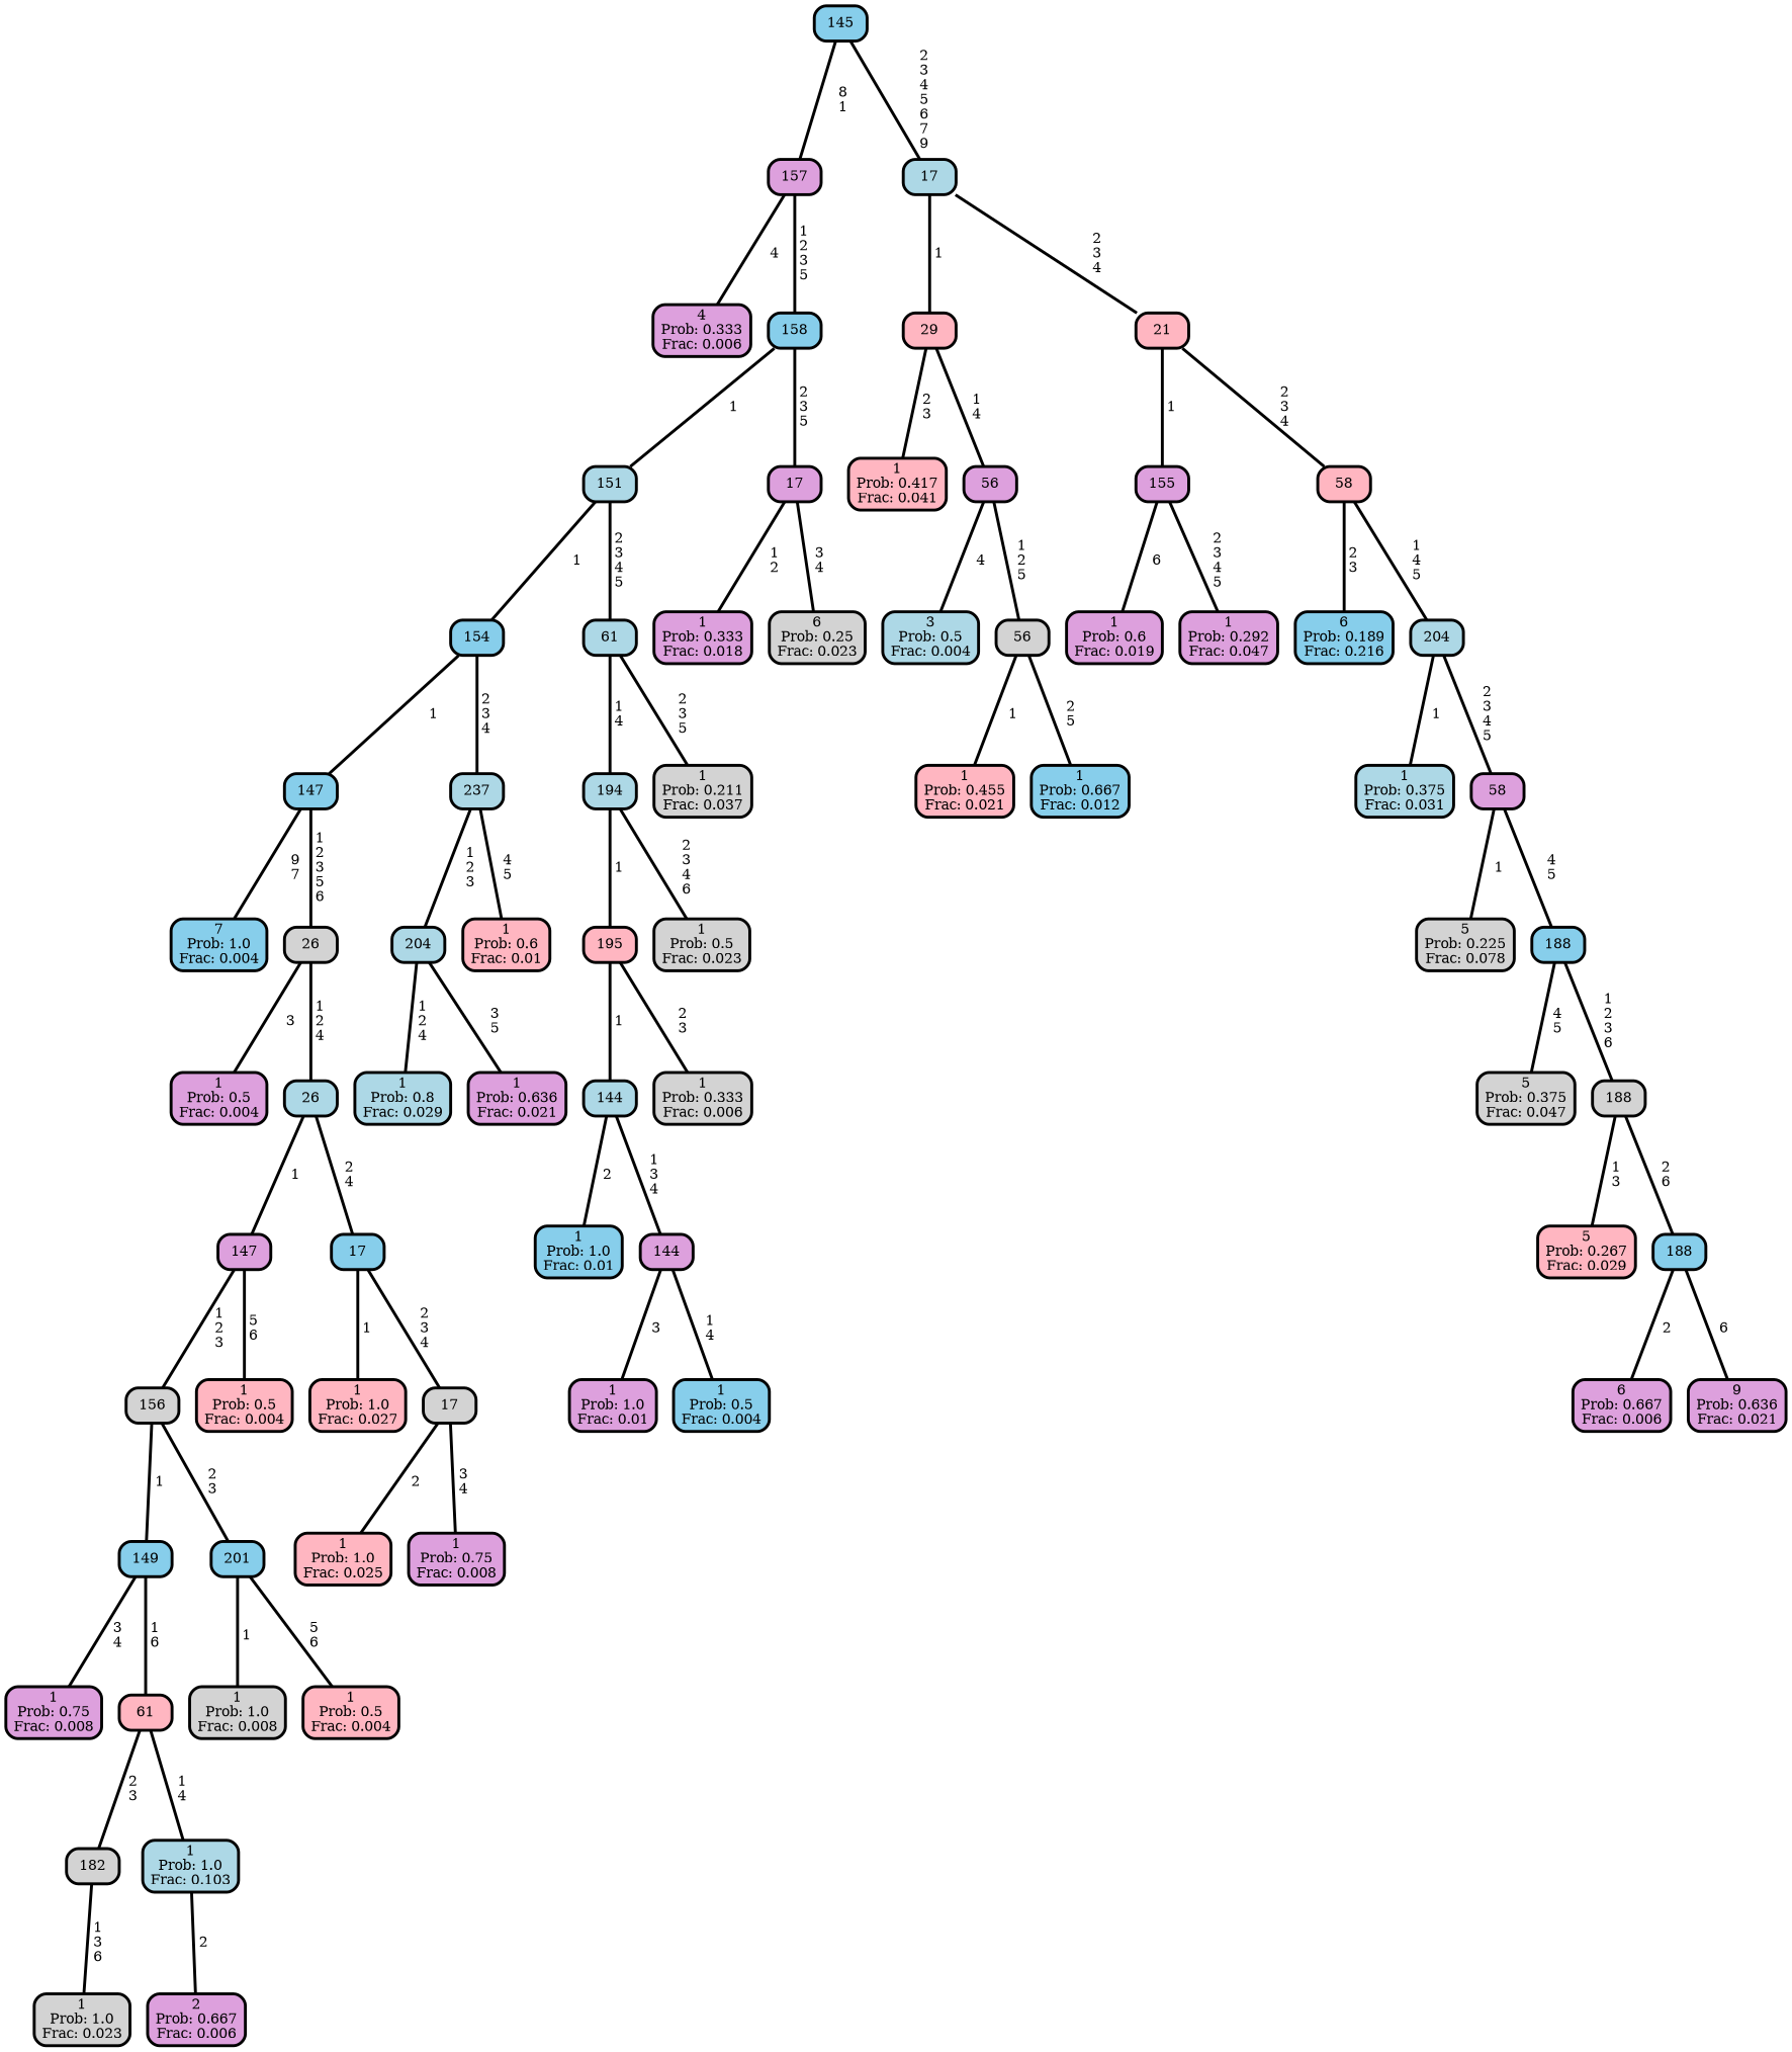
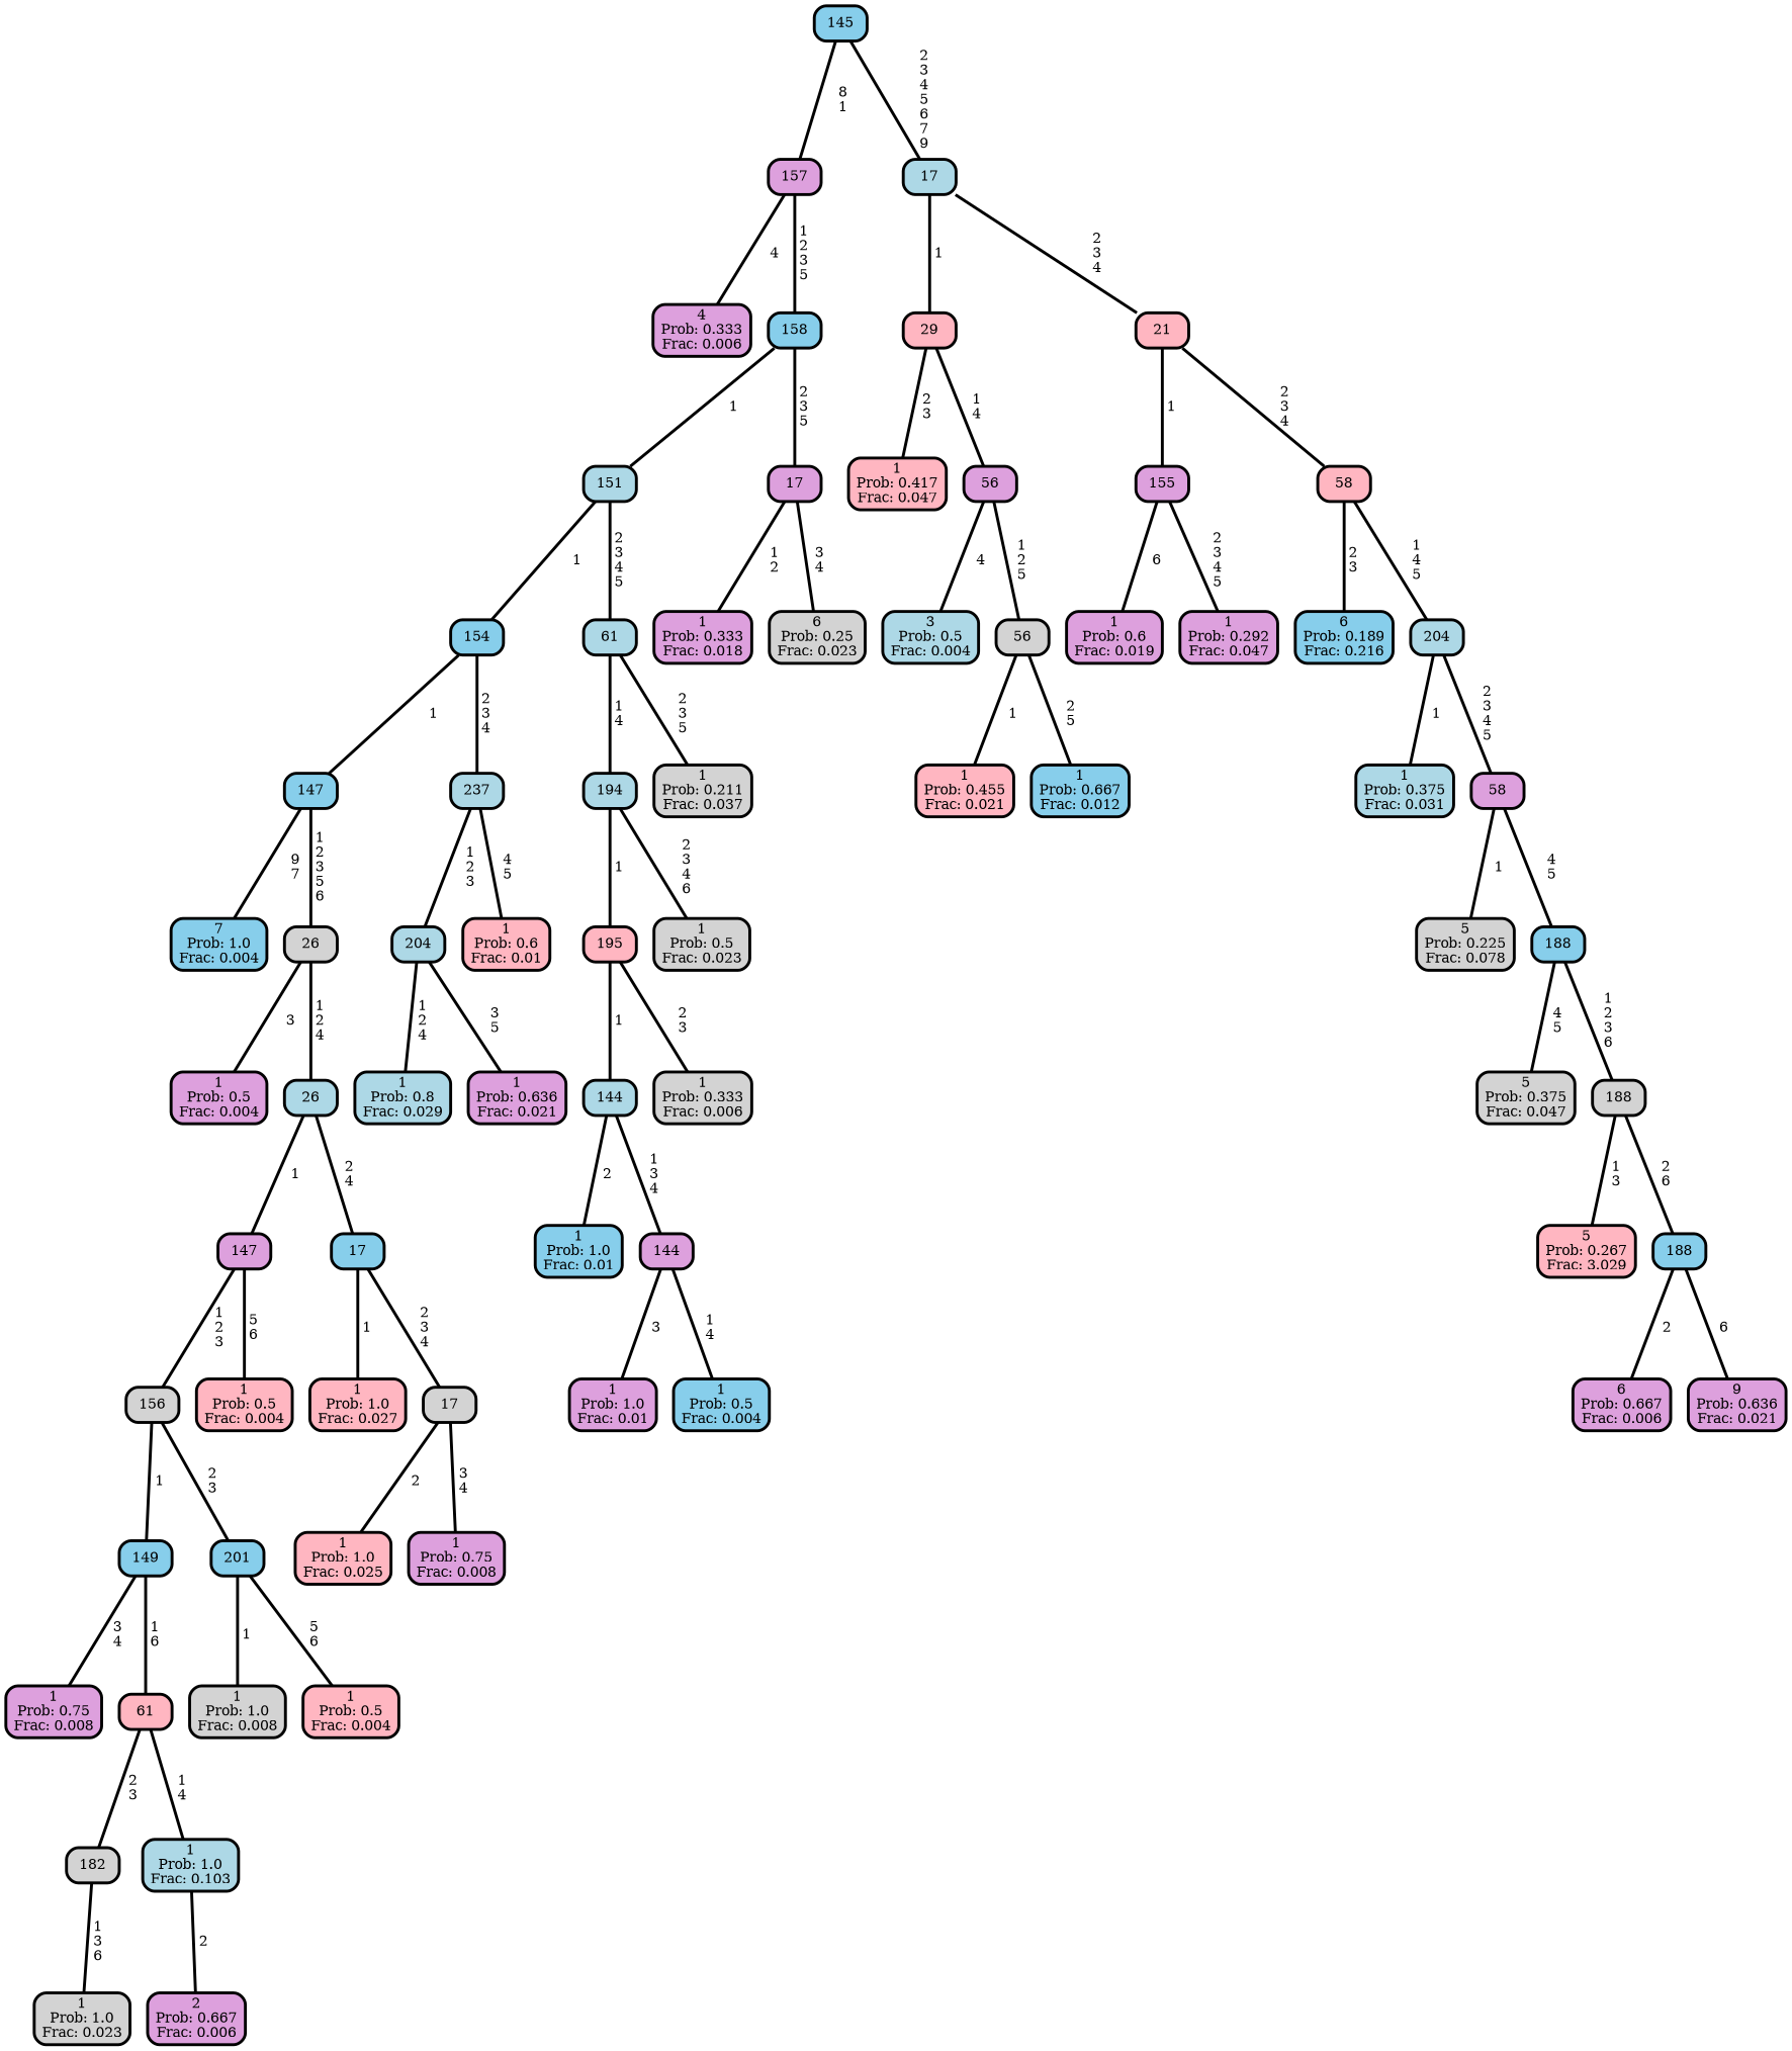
  graph {
    fontname="DejaVu Serif"
    ranksep="0 equally"
    splines=straight
    node [color=black fillcolor=plum fontcolor=black fontname="DejaVu Serif" penwidth=3 shape=box style="filled, rounded"]
    edge [color=black fontname="DejaVu Serif" penwidth=3]
    n1 [label="4\nProb: 0.333\nFrac: 0.006"]
    n2 [label=157]
    n3 [fillcolor=skyblue label=158]
    n4 [fillcolor=lightblue label=151]
    n5 [label=17]
    n6 [fillcolor=skyblue label="7\nProb: 1.0\nFrac: 0.004"]
    n7 [fillcolor=skyblue label=147]
    n8 [fillcolor=lightgrey label=26]
    n9 [label="1\nProb: 0.5\nFrac: 0.004"]
    n10 [fillcolor=lightblue label=26]
    n11 [label=147]
    n12 [fillcolor=skyblue label=17]
    n13 [label="1\nProb: 0.75\nFrac: 0.008"]
    n14 [fillcolor=skyblue label=149]
    n15 [fillcolor=lightpink label=61]
    n16 [fillcolor=lightgrey label=182]
    n17 [fillcolor=lightblue label="1\nProb: 1.0\nFrac: 0.103"]
    n18 [label="2\nProb: 0.667\nFrac: 0.006"]
    n19 [fillcolor=lightgrey label="1\nProb: 1.0\nFrac: 0.023"]
    n20 [fillcolor=lightgrey label=156]
    n21 [fillcolor=skyblue label=201]
    n22 [fillcolor=lightgrey label="1\nProb: 1.0\nFrac: 0.008"]
    n23 [fillcolor=lightpink label="1\nProb: 0.5\nFrac: 0.004"]
    n24 [fillcolor=lightpink label="1\nProb: 0.5\nFrac: 0.004"]
    n25 [fillcolor=lightpink label="1\nProb: 1.0\nFrac: 0.027"]
    n26 [fillcolor=lightgrey label=17]
    n27 [fillcolor=lightpink label="1\nProb: 1.0\nFrac: 0.025"]
    n28 [label="1\nProb: 0.75\nFrac: 0.008"]
    n29 [fillcolor=skyblue label=154]
    n30 [fillcolor=lightblue label=237]
    n31 [fillcolor=lightblue label=204]
    n32 [fillcolor=lightpink label="1\nProb: 0.6\nFrac: 0.01"]
    n33 [fillcolor=lightblue label="1\nProb: 0.8\nFrac: 0.029"]
    n34 [label="1\nProb: 0.636\nFrac: 0.021"]
    n35 [fillcolor=lightblue label=61]
    n36 [fillcolor=lightblue label=194]
    n37 [fillcolor=lightgrey label="1\nProb: 0.211\nFrac: 0.037"]
    n38 [fillcolor=skyblue label="1\nProb: 1.0\nFrac: 0.01"]
    n39 [fillcolor=lightblue label=144]
    n40 [label=144]
    n41 [label="1\nProb: 1.0\nFrac: 0.01"]
    n42 [fillcolor=skyblue label="1\nProb: 0.5\nFrac: 0.004"]
    n43 [fillcolor=lightpink label=195]
    n44 [fillcolor=lightgrey label="1\nProb: 0.333\nFrac: 0.006"]
    n45 [fillcolor=lightgrey label="1\nProb: 0.5\nFrac: 0.023"]
    n46 [label="1\nProb: 0.333\nFrac: 0.018"]
    n47 [fillcolor=lightgrey label="6\nProb: 0.25\nFrac: 0.023"]
    n48 [fillcolor=skyblue label=145]
    n49 [fillcolor=lightblue label=17]
    n50 [fillcolor=lightpink label=29]
    n51 [fillcolor=lightpink label=21]
-   n52 [fillcolor=lightpink label="1\nProb: 0.417\nFrac: 0.041"]
+   n52 [fillcolor=lightpink label="1\nProb: 0.417\nFrac: 0.047"]
    n53 [label=56]
    n54 [fillcolor=lightblue label="3\nProb: 0.5\nFrac: 0.004"]
    n55 [fillcolor=lightgrey label=56]
    n56 [fillcolor=lightpink label="1\nProb: 0.455\nFrac: 0.021"]
    n57 [fillcolor=skyblue label="1\nProb: 0.667\nFrac: 0.012"]
    n58 [label=155]
    n59 [fillcolor=lightpink label=58]
    n60 [label="1\nProb: 0.6\nFrac: 0.019"]
    n61 [label="1\nProb: 0.292\nFrac: 0.047"]
    n62 [fillcolor=skyblue label="6\nProb: 0.189\nFrac: 0.216"]
    n63 [fillcolor=lightblue label=204]
    n64 [fillcolor=lightblue label="1\nProb: 0.375\nFrac: 0.031"]
    n65 [label=58]
    n66 [fillcolor=lightgrey label="5\nProb: 0.225\nFrac: 0.078"]
    n67 [fillcolor=skyblue label=188]
    n68 [fillcolor=lightgrey label="5\nProb: 0.375\nFrac: 0.047"]
    n69 [fillcolor=lightgrey label=188]
-   n70 [fillcolor=lightpink label="5\nProb: 0.267\nFrac: 0.029"]
+   n70 [fillcolor=lightpink label="5\nProb: 0.267\nFrac: 3.029"]
    n71 [fillcolor=skyblue label=188]
    n72 [label="6\nProb: 0.667\nFrac: 0.006"]
    n73 [label="9\nProb: 0.636\nFrac: 0.021"]
    subgraph sub_1 {
      rank=same
    }
    n2 -- n1 [label=" 4"]
    n2 -- n3 [label=" 1\n 2\n 3\n 5"]
    n3 -- n4 [label=" 1"]
    n3 -- n5 [label=" 2\n 3\n 5"]
    n4 -- n29 [label=" 1"]
    n4 -- n35 [label=" 2\n 3\n 4\n 5"]
    n5 -- n46 [label=" 1\n 2"]
    n5 -- n47 [label=" 3\n 4"]
    n7 -- n6 [label=" 9\n 7"]
    n7 -- n8 [label=" 1\n 2\n 3\n 5\n 6"]
    n8 -- n9 [label=" 3"]
    n8 -- n10 [label=" 1\n 2\n 4"]
    n10 -- n11 [label=" 1"]
    n10 -- n12 [label=" 2\n 4"]
    n11 -- n20 [label=" 1\n 2\n 3"]
    n11 -- n24 [label=" 5\n 6"]
    n12 -- n25 [label=" 1"]
    n12 -- n26 [label=" 2\n 3\n 4"]
    n14 -- n13 [label=" 3\n 4"]
    n14 -- n15 [label=" 1\n 6"]
    n15 -- n16 [label=" 2\n 3"]
    n15 -- n17 [label=" 1\n 4"]
    n16 -- n19 [label=" 1\n 3\n 6"]
    n17 -- n18 [label=" 2"]
    n20 -- n14 [label=" 1"]
    n20 -- n21 [label=" 2\n 3"]
    n21 -- n22 [label=" 1"]
    n21 -- n23 [label=" 5\n 6"]
    n26 -- n27 [label=" 2"]
    n26 -- n28 [label=" 3\n 4"]
    n29 -- n7 [label=" 1"]
    n29 -- n30 [label=" 2\n 3\n 4"]
    n30 -- n31 [label=" 1\n 2\n 3"]
    n30 -- n32 [label=" 4\n 5"]
    n31 -- n33 [label=" 1\n 2\n 4"]
    n31 -- n34 [label=" 3\n 5"]
    n35 -- n36 [label=" 1\n 4"]
    n35 -- n37 [label=" 2\n 3\n 5"]
    n36 -- n43 [label=" 1"]
    n36 -- n45 [label=" 2\n 3\n 4\n 6"]
    n39 -- n38 [label=" 2"]
    n39 -- n40 [label=" 1\n 3\n 4"]
    n40 -- n41 [label=" 3"]
    n40 -- n42 [label=" 1\n 4"]
    n43 -- n39 [label=" 1"]
    n43 -- n44 [label=" 2\n 3"]
    n48 -- n2 [label=" 8\n 1"]
    n48 -- n49 [label=" 2\n 3\n 4\n 5\n 6\n 7\n 9"]
    n49 -- n50 [label=" 1"]
    n49 -- n51 [label=" 2\n 3\n 4"]
    n50 -- n52 [label=" 2\n 3"]
    n50 -- n53 [label=" 1\n 4"]
    n51 -- n58 [label=" 1"]
    n51 -- n59 [label=" 2\n 3\n 4"]
    n53 -- n54 [label=" 4"]
    n53 -- n55 [label=" 1\n 2\n 5"]
    n55 -- n56 [label=" 1"]
    n55 -- n57 [label=" 2\n 5"]
    n58 -- n60 [label=" 6"]
    n58 -- n61 [label=" 2\n 3\n 4\n 5"]
    n59 -- n62 [label=" 2\n 3"]
    n59 -- n63 [label=" 1\n 4\n 5"]
    n63 -- n64 [label=" 1"]
    n63 -- n65 [label=" 2\n 3\n 4\n 5"]
    n65 -- n66 [label=" 1"]
    n65 -- n67 [label=" 4\n 5"]
    n67 -- n68 [label=" 4\n 5"]
    n67 -- n69 [label=" 1\n 2\n 3\n 6"]
    n69 -- n70 [label=" 1\n 3"]
    n69 -- n71 [label=" 2\n 6"]
    n71 -- n72 [label=" 2"]
    n71 -- n73 [label=" 6"]
  }
